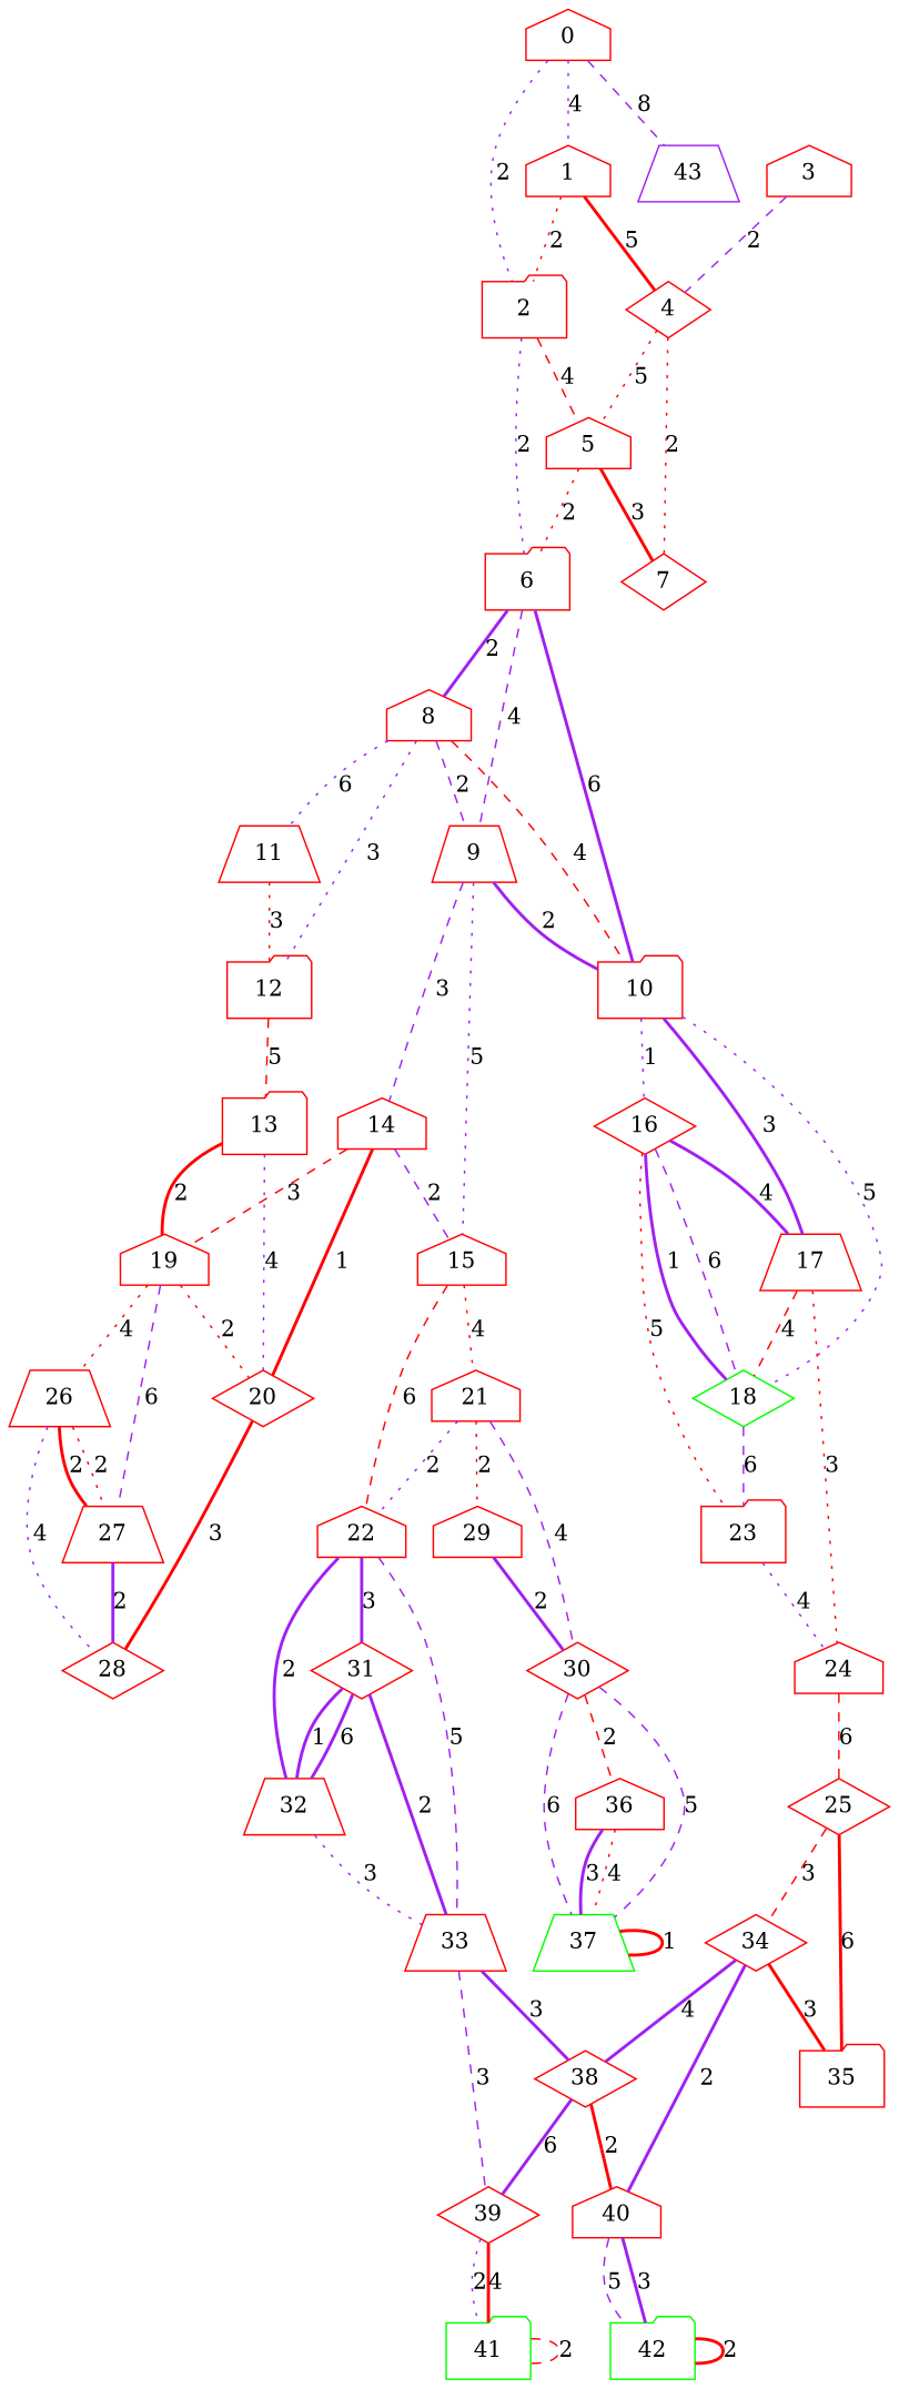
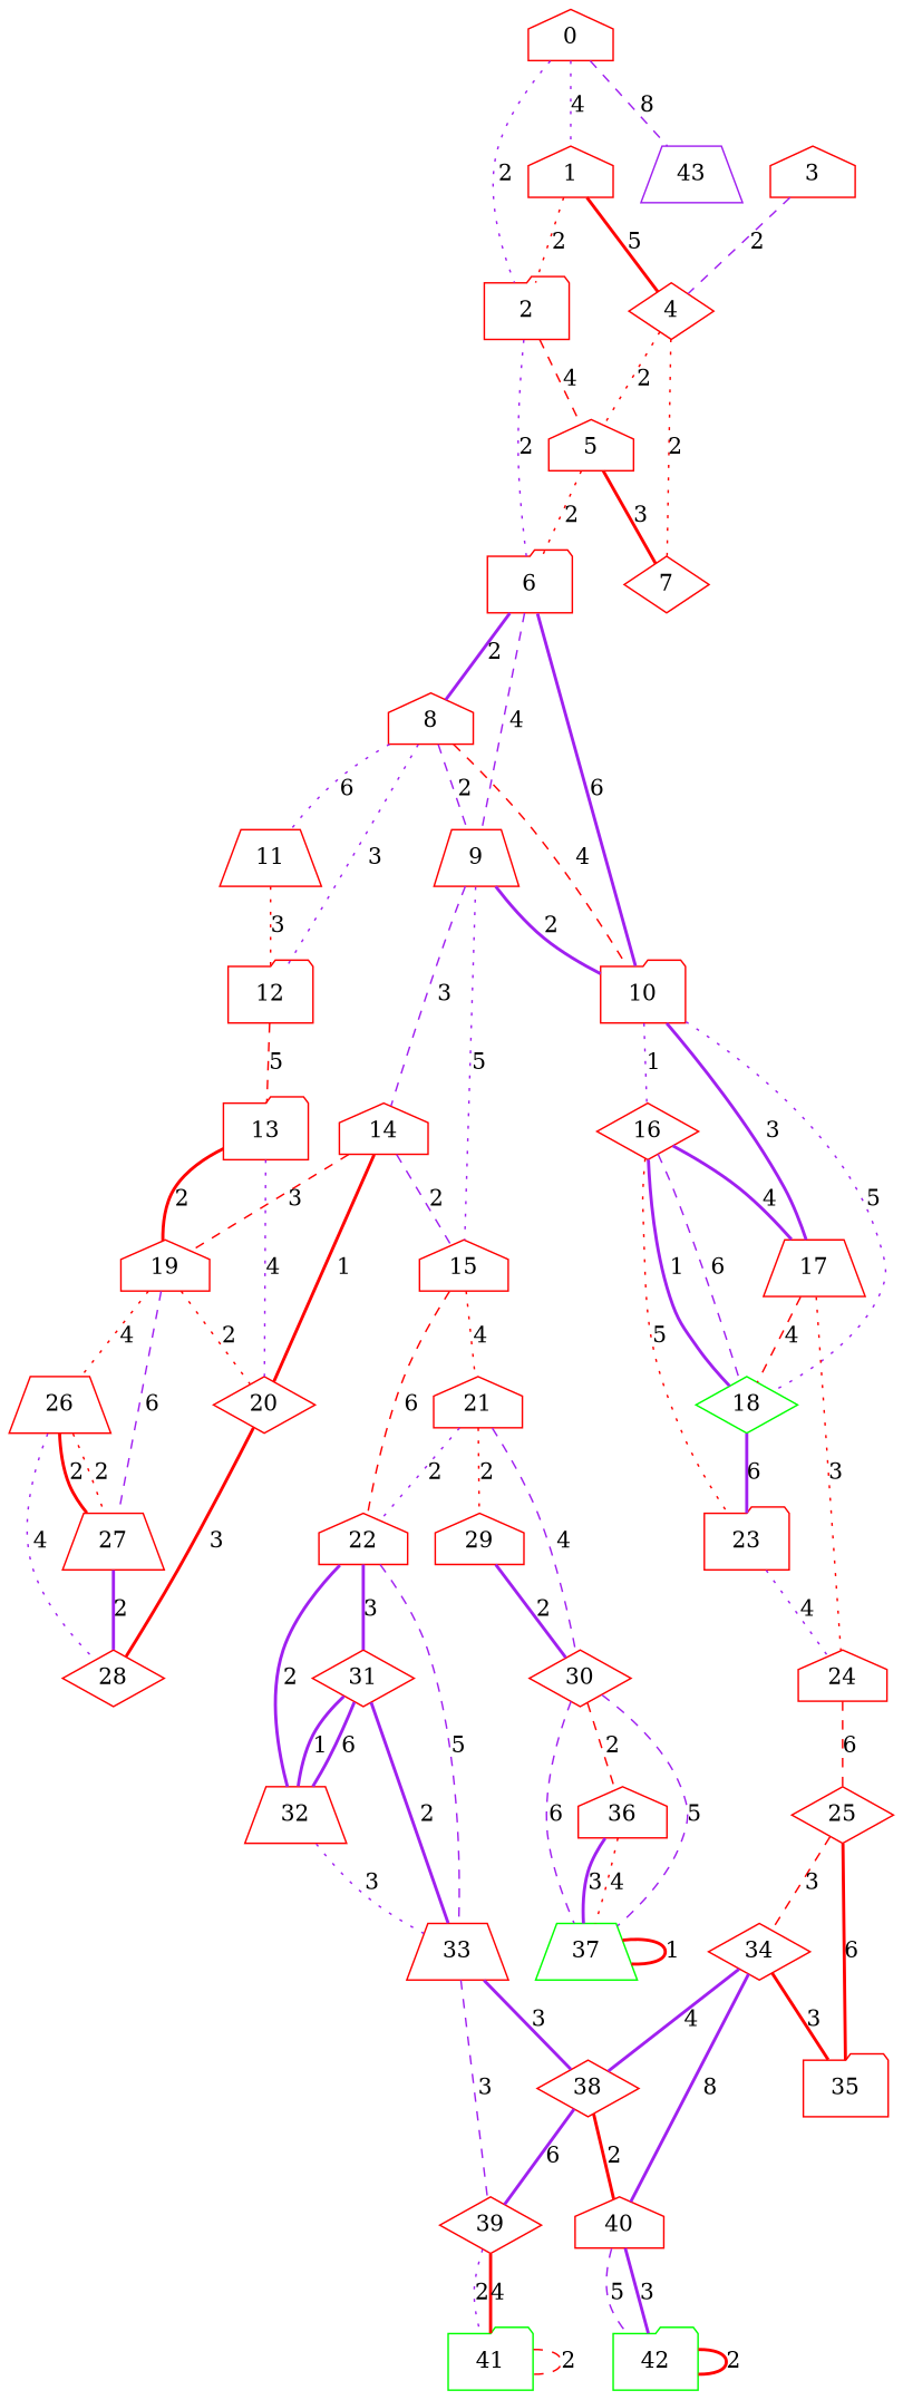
  graph {
    node [color=red shape=house weight=1]
    edge [color=purple style=bold]
    0
    1
    2 [shape=folder]
    43 [color=purple shape=trapezium weight=4]
    4 [shape=diamond]
    5
    6 [shape=folder]
    3
    7 [shape=diamond]
    8
    9 [shape=trapezium]
    10 [shape=folder]
    11 [shape=trapezium]
    12 [shape=folder]
    14
    15
    16 [shape=diamond]
    17 [shape=trapezium]
    18 [color=green shape=diamond]
    13 [shape=folder]
    19
    20 [shape=diamond]
    21
    22
    23 [shape=folder]
    24
    26 [shape=trapezium]
    27 [shape=trapezium]
    28 [shape=diamond]
    29
    30 [shape=diamond]
    31 [shape=diamond]
    32 [shape=trapezium]
    33 [shape=trapezium]
    25 [shape=diamond]
    34 [shape=diamond]
    35 [shape=folder]
    36
    37 [color=green shape=trapezium weight=2]
    38 [shape=diamond]
    39 [shape=diamond]
    40
    41 [color=green shape=folder weight=2]
    42 [color=green shape=folder weight=2]
    0 -- 1 [label=4 style=dotted]
    0 -- 2 [label=2 style=dotted]
    0 -- 43 [label=8 style=dashed]
    1 -- 2 [color=red label=2 style=dotted]
    1 -- 4 [color=red label=5]
    2 -- 5 [color=red label=4 style=dashed]
    2 -- 6 [label=2 style=dotted]
-   4 -- 5 [color=red label=5 style=dotted]
+   4 -- 5 [color=red label=2 style=dotted]
    4 -- 7 [color=red label=2 style=dotted]
    5 -- 6 [color=red label=2 style=dotted]
    5 -- 7 [color=red label=3]
    6 -- 8 [label=2]
    6 -- 9 [label=4 style=dashed]
    6 -- 10 [label=6]
    3 -- 4 [label=2 style=dashed]
    8 -- 9 [label=2 style=dashed]
    8 -- 10 [color=red label=4 style=dashed]
    8 -- 11 [label=6 style=dotted]
    8 -- 12 [label=3 style=dotted]
    9 -- 10 [label=2]
    9 -- 14 [label=3 style=dashed]
    9 -- 15 [label=5 style=dotted]
    10 -- 16 [label=1 style=dotted]
    10 -- 17 [label=3]
    10 -- 18 [label=5 style=dotted]
    11 -- 12 [color=red label=3 style=dotted]
    12 -- 13 [color=red label=5 style=dashed]
    14 -- 15 [label=2 style=dashed]
    14 -- 19 [color=red label=3 style=dashed]
    14 -- 20 [color=red label=1]
    15 -- 21 [color=red label=4 style=dotted]
    15 -- 22 [color=red label=6 style=dashed]
    16 -- 17 [label=4]
    16 -- 18 [label=1]
    16 -- 18 [label=6 style=dashed]
    16 -- 23 [color=red label=5 style=dotted]
    17 -- 18 [color=red label=4 style=dashed]
    17 -- 24 [color=red label=3 style=dotted]
-   18 -- 23 [label=6 style=dashed]
+   18 -- 23 [label=6]
    13 -- 19 [color=red label=2]
    13 -- 20 [label=4 style=dotted]
    19 -- 20 [color=red label=2 style=dotted]
    19 -- 26 [color=red label=4 style=dotted]
    19 -- 27 [label=6 style=dashed]
    20 -- 28 [color=red label=3]
    21 -- 22 [label=2 style=dotted]
    21 -- 29 [color=red label=2 style=dotted]
    21 -- 30 [label=4 style=dashed]
    22 -- 31 [label=3]
    22 -- 32 [label=2]
    22 -- 33 [label=5 style=dashed]
    23 -- 24 [label=4 style=dotted]
    24 -- 25 [color=red label=6 style=dashed]
    26 -- 27 [color=red label=2]
    26 -- 27 [color=red label=2 style=dotted]
    26 -- 28 [label=4 style=dotted]
    27 -- 28 [label=2]
    29 -- 30 [label=2]
    30 -- 36 [color=red label=2 style=dashed]
    30 -- 37 [label=5 style=dashed]
    30 -- 37 [label=6 style=dashed]
    31 -- 32 [label=1]
    31 -- 32 [label=6]
    31 -- 33 [label=2]
    32 -- 33 [label=3 style=dotted]
    33 -- 38 [label=3]
    33 -- 39 [label=3 style=dashed]
    25 -- 34 [color=red label=3 style=dashed]
    25 -- 35 [color=red label=6]
    34 -- 35 [color=red label=3]
    34 -- 38 [label=4]
-   34 -- 40 [label=2]
+   34 -- 40 [label=8]
    36 -- 37 [label=3]
    36 -- 37 [color=red label=4 style=dotted]
    37 -- 37 [color=red label=1]
    38 -- 39 [label=6]
    38 -- 40 [color=red label=2]
    39 -- 41 [label=2 style=dotted]
    39 -- 41 [color=red label=4]
    40 -- 42 [label=5 style=dashed]
    40 -- 42 [label=3]
    41 -- 41 [color=red label=2 style=dashed]
    42 -- 42 [color=red label=2]
  }
